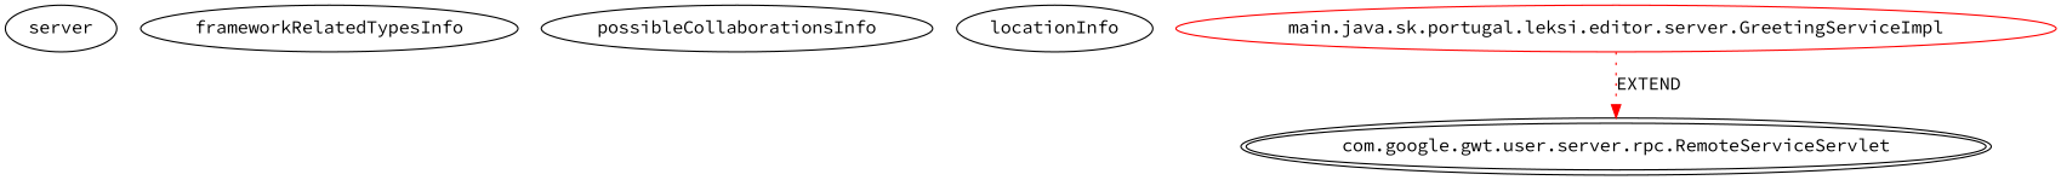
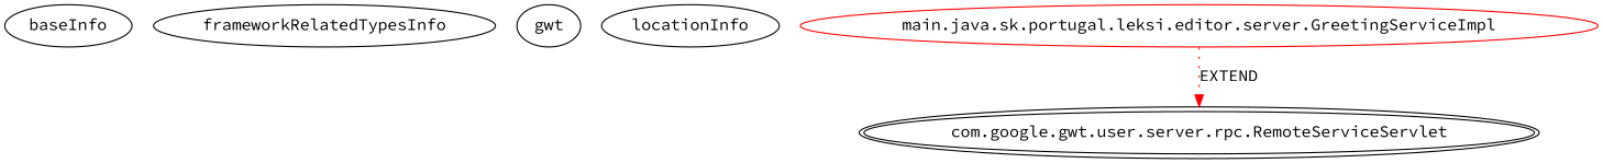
  digraph {
    fontname="Source Code Pro"
    node [fontname="Source Code Pro"]
-   baseInfo [category=extension_graph graphId=823 isAnonymous=false possibleRelation=false label=server]
+   baseInfo [category=extension_graph graphId=823 isAnonymous=false possibleRelation=false]
    frameworkRelatedTypesInfo [0="com.google.gwt.user.server.rpc.RemoteServiceServlet"]
-   possibleCollaborationsInfo
+   possibleCollaborationsInfo [label=gwt]
    locationInfo [contextSignature=GreetingServiceImpl filePath="/bebenko-leksi/leksi-master/gwted/src/main/java/sk/portugal/leksi/editor/server/GreetingServiceImpl.java" graphId=823 projectName="bebenko-leksi"]
    n5 [color=red isFrameworkType=false label="main.java.sk.portugal.leksi.editor.server.GreetingServiceImpl" vertexType=ROOT_CLIENT_CLASS_DECLARATION]
    n6 [isFrameworkType=true label="com.google.gwt.user.server.rpc.RemoteServiceServlet" peripheries=2 vertexType=FRAMEWORK_CLASS_TYPE]
    n5 -> n6 [color=red label=EXTEND style=dotted fontname="Source Code Pro"]
  }
